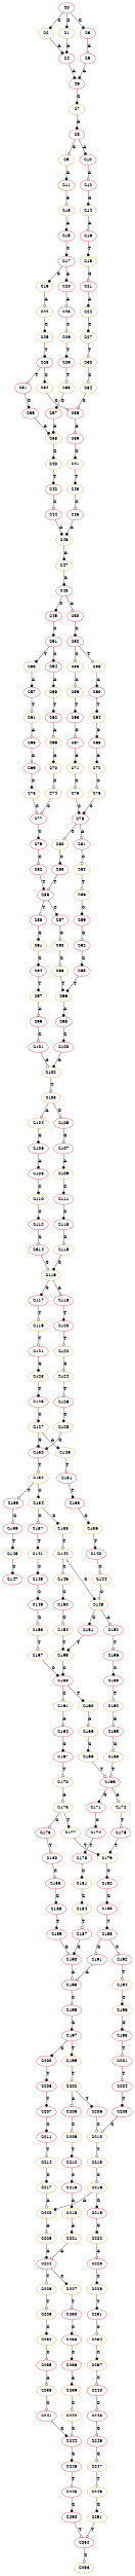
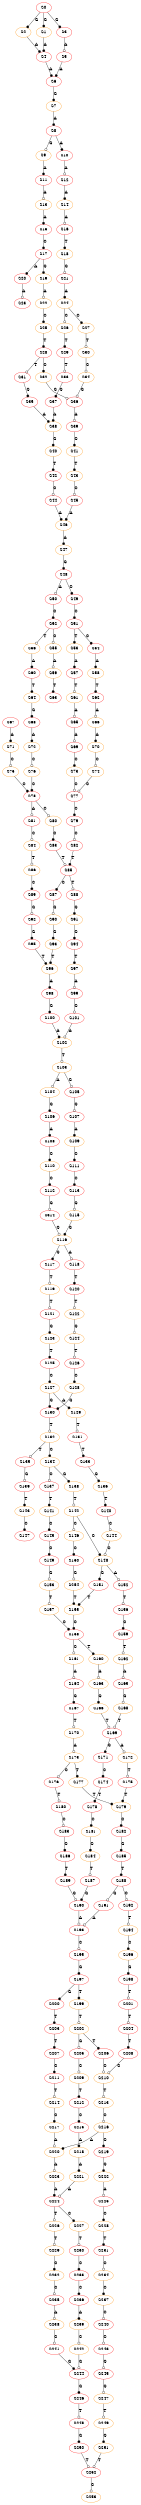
  strict digraph {
    node [color=red]
    edge [arrowhead=dot]
    S1 [color=darkorange]
    S0
    S2 [color=darkorange]
    S3
    S4
    S5
    S6
    S7 [color=darkorange]
    S8
    S9 [color=darkorange]
    S10
    S11
    S12
    S13 [color=darkorange]
    S14 [color=darkorange]
    S15
    S16
    S17
    S18 [color=darkorange]
    S19 [color=darkorange]
    S20
    S21
    S22 [color=darkorange]
    S23
    S24 [color=darkorange]
    S25 [color=darkorange]
    S26 [color=darkorange]
    S27 [color=darkorange]
    S28
    S29
    S30 [color=darkorange]
    S31
    S32 [color=darkorange]
-   S33 [color=darkorange]
+   S33
    S34 [color=darkorange]
    S35
    S36
    S37
    S38 [color=darkorange]
    S39
    S40 [color=darkorange]
    S41 [color=darkorange]
    S42
    S43 [color=darkorange]
    S44
    S45
    S46 [color=darkorange]
    S47 [color=darkorange]
    S48
    S49
    S50
    S51
    S52
    S53 [color=darkorange]
    S54
    S55 [color=darkorange]
    S56 [color=darkorange]
    S57
    S58 [color=darkorange]
    S59 [color=darkorange]
    S60
    S61 [color=darkorange]
    S62
    S63
    S64 [color=darkorange]
    S65
    S66 [color=darkorange]
    S67
    S68
    S69
    S70 [color=darkorange]
    S71 [color=darkorange]
    S72 [color=darkorange]
    S73 [color=darkorange]
    S74 [color=darkorange]
    S75 [color=darkorange]
    S76 [color=darkorange]
    S77
    S78
    S79
    S80 [color=darkorange]
    S81
    S82
    S83
    S84 [color=darkorange]
    S85
    S86 [color=darkorange]
    S87
    S88
    S89
    S90 [color=darkorange]
    S91 [color=darkorange]
    S92
    S93 [color=darkorange]
    S94
    S95
    S96 [color=darkorange]
    S97 [color=darkorange]
    S98
    S99
    S100
    S101
    S102 [color=darkorange]
    S103 [color=darkorange]
    S104 [color=darkorange]
    S105
    S106
    S107
    S108
    S109 [color=darkorange]
    S110 [color=darkorange]
    S111
    S112
    S113
    n115 [label=S314]
    S115 [color=darkorange]
    S116 [color=darkorange]
    S117
    S118
    S119 [color=darkorange]
    S120
    S121
    S122 [color=darkorange]
    S123 [color=darkorange]
    S124 [color=darkorange]
    S125
    S126
    S127 [color=darkorange]
    S128 [color=darkorange]
    S129 [color=darkorange]
    S130
    S131
    S132 [color=darkorange]
    S133
    S134 [color=darkorange]
    S135
    S136 [color=darkorange]
    S137
    S138 [color=darkorange]
    S139
    S140
    S141 [color=darkorange]
    S142 [color=darkorange]
    S143 [color=darkorange]
    S144 [color=darkorange]
    S145
    S146 [color=darkorange]
    S148 [color=darkorange]
    S147
    S149
    S150
    S151
    S152
    S153 [color=darkorange]
-   S154 [color=darkorange]
+   S154 [color=darkorange label=S254]
    S155 [color=darkorange]
    S156
    S157 [color=darkorange]
    S158
    S159
    S160 [color=darkorange]
    S161 [color=darkorange]
    S162 [color=darkorange]
    S163 [color=darkorange]
    S164
    S165
    S166 [color=darkorange]
    S167
    S168 [color=darkorange]
    S169
    S170 [color=darkorange]
    S171
    S172 [color=darkorange]
    S173 [color=darkorange]
    S174
    S175
    S176
    S177 [color=darkorange]
    S178
    S179 [color=darkorange]
    S180
    S181 [color=darkorange]
    S182
    S183
    S184 [color=darkorange]
    S185
    S186
    S187
    S188
    S189
    S190
    S191
    S192
    S193
    S194 [color=darkorange]
    S195
    S196 [color=darkorange]
    S197
    S198
    S199 [color=darkorange]
    S200
    S201
    S202 [color=darkorange]
    S203
    S204
    S205
    S206
    S207
    S208
    S209 [color=darkorange]
    S210 [color=darkorange]
    S211
    S212
    S213 [color=darkorange]
    S214 [color=darkorange]
    S215
    S216 [color=darkorange]
    S217 [color=darkorange]
    S218 [color=darkorange]
    S219
    S220 [color=darkorange]
    S221 [color=darkorange]
    S222 [color=darkorange]
    S223 [color=darkorange]
    S224
    S225
    S226 [color=darkorange]
    S227 [color=darkorange]
    S228 [color=darkorange]
    S229 [color=darkorange]
    S230
    S231
    S232 [color=darkorange]
    S233
    S234 [color=darkorange]
    S235
    S236
    S237 [color=darkorange]
    S238 [color=darkorange]
    S239 [color=darkorange]
    S240
    S241
    S242 [color=darkorange]
    S243
    S244
    S245
    S246
    S247 [color=darkorange]
    S248
    S249 [color=darkorange]
    S250
    S251 [color=darkorange]
    S252
    S253 [color=darkorange]
    S1 -> S4 [label=A]
    S0 -> S1 [label=G]
    S0 -> S2 [label=G]
    S0 -> S3 [label=G]
    S2 -> S4 [label=A]
    S3 -> S5 [arrowhead=odot label=A]
    S4 -> S6 [label=A]
    S5 -> S6 [label=A]
    S6 -> S7 [label=G]
    S7 -> S8 [label=A]
    S8 -> S9 [arrowhead=odot label=G]
    S8 -> S10 [label=A]
    S9 -> S11 [label=A]
    S10 -> S12 [arrowhead=odot label=A]
    S11 -> S13 [arrowhead=odot label=A]
    S12 -> S14 [label=A]
    S13 -> S15 [label=A]
    S14 -> S16 [arrowhead=odot label=A]
    S15 -> S17 [label=C]
    S16 -> S18 [label=T]
    S17 -> S19 [label=G]
    S17 -> S20 [label=A]
    S18 -> S21 [arrowhead=odot label=G]
    S19 -> S22 [arrowhead=odot label=A]
    S20 -> S23 [arrowhead=odot label=A]
    S21 -> S24 [label=A]
    S22 -> S25 [label=C]
-   S23 -> S26 [arrowhead=odot label=C]
+   S24 -> S26 [arrowhead=odot label=C]
    S24 -> S27 [label=C]
    S25 -> S28 [label=T]
    S26 -> S29 [label=T]
    S27 -> S30 [arrowhead=odot label=T]
    S28 -> S31 [arrowhead=odot label=T]
    S28 -> S32 [label=C]
    S29 -> S33 [arrowhead=odot label=T]
    S30 -> S34 [arrowhead=odot label=C]
    S31 -> S35 [label=G]
    S32 -> S36 [arrowhead=odot label=G]
    S33 -> S37 [label=G]
    S34 -> S36 [arrowhead=odot label=G]
    S35 -> S38 [label=A]
    S36 -> S39 [arrowhead=odot label=A]
    S37 -> S38 [label=A]
    S38 -> S40 [label=G]
    S39 -> S41 [label=G]
    S40 -> S42 [label=T]
    S41 -> S43 [label=T]
    S42 -> S44 [arrowhead=odot label=C]
    S43 -> S45 [arrowhead=odot label=C]
    S44 -> S46 [label=A]
    S45 -> S46 [label=A]
    S46 -> S47 [label=A]
    S47 -> S48 [label=G]
    S48 -> S49 [label=C]
    S48 -> S50 [arrowhead=odot label=A]
    S49 -> S51 [label=C]
    S50 -> S52 [label=C]
    S51 -> S53 [label=T]
    S51 -> S54 [label=C]
    S52 -> S55 [arrowhead=odot label=C]
    S52 -> S56 [arrowhead=odot label=T]
    S53 -> S57 [label=A]
    S54 -> S58 [label=A]
    S55 -> S59 [arrowhead=odot label=A]
    S56 -> S60 [label=A]
    S57 -> S61 [arrowhead=odot label=T]
    S58 -> S62 [label=T]
    S59 -> S63 [label=T]
    S60 -> S64 [label=T]
    S61 -> S65 [arrowhead=odot label=A]
    S62 -> S66 [arrowhead=odot label=A]
-   S63 -> S67 [arrowhead=odot label=G]
    S64 -> S68 [label=G]
    S65 -> S69 [arrowhead=odot label=A]
    S66 -> S70 [label=A]
    S67 -> S71 [label=A]
    S68 -> S72 [label=A]
    S69 -> S73 [label=C]
    S70 -> S74 [arrowhead=odot label=C]
    S71 -> S75 [arrowhead=odot label=C]
    S72 -> S76 [arrowhead=odot label=C]
    S73 -> S77 [arrowhead=odot label=C]
    S74 -> S77 [arrowhead=odot label=C]
    S75 -> S78 [label=C]
    S76 -> S78 [label=C]
    S77 -> S79 [label=C]
    S78 -> S80 [arrowhead=odot label=C]
    S78 -> S81 [arrowhead=odot label=A]
    S79 -> S82 [arrowhead=odot label=C]
    S80 -> S83 [label=C]
    S81 -> S84 [arrowhead=odot label=C]
    S82 -> S85 [label=T]
    S83 -> S85 [arrowhead=odot label=T]
    S84 -> S86 [arrowhead=odot label=T]
    S85 -> S87 [label=C]
    S85 -> S88 [arrowhead=odot label=T]
    S86 -> S89 [label=C]
    S87 -> S90 [arrowhead=odot label=G]
    S88 -> S91 [label=G]
    S89 -> S92 [arrowhead=odot label=G]
-   S90 -> S93 [arrowhead=odot label=G]
+   S90 -> S93 [label=G]
    S91 -> S94 [label=G]
    S92 -> S95 [label=G]
    S93 -> S96 [label=T]
    S94 -> S97 [label=T]
    S95 -> S96 [label=T]
    S96 -> S98 [label=A]
    S97 -> S99 [arrowhead=odot label=A]
    S98 -> S100 [label=G]
    S99 -> S101 [arrowhead=odot label=G]
    S100 -> S102 [label=A]
    S101 -> S102 [arrowhead=odot label=A]
    S102 -> S103 [arrowhead=odot label=T]
    S103 -> S104 [arrowhead=odot label=A]
    S103 -> S105 [arrowhead=odot label=G]
    S104 -> S106 [label=G]
    S105 -> S107 [arrowhead=odot label=G]
    S106 -> S108 [label=A]
    S107 -> S109 [label=A]
    S108 -> S110 [label=C]
    S109 -> S111 [label=C]
    S110 -> S112 [label=C]
    S111 -> S113 [label=C]
    S112 -> n115 [arrowhead=odot label=G]
    S113 -> S115 [arrowhead=odot label=G]
    n115 -> S116 [arrowhead=odot label=G]
    S115 -> S116 [label=G]
    S116 -> S117 [label=G]
    S116 -> S118 [arrowhead=odot label=A]
    S117 -> S119 [arrowhead=odot label=T]
    S118 -> S120 [label=T]
    S119 -> S121 [arrowhead=odot label=T]
    S120 -> S122 [arrowhead=odot label=T]
    S121 -> S123 [label=G]
    S122 -> S124 [arrowhead=odot label=G]
    S123 -> S125 [label=T]
    S124 -> S126 [arrowhead=odot label=T]
    S125 -> S127 [label=C]
    S126 -> S128 [label=C]
    S127 -> S129 [label=A]
    S127 -> S130 [label=G]
    S128 -> S130 [label=G]
    S129 -> S131 [arrowhead=odot label=T]
    S130 -> S132 [arrowhead=odot label=T]
    S131 -> S133 [label=T]
    S132 -> S134 [label=C]
    S132 -> S135 [arrowhead=odot label=T]
    S133 -> S136 [label=G]
    S134 -> S137 [arrowhead=odot label=C]
    S134 -> S138 [label=G]
    S135 -> S139 [arrowhead=odot label=G]
    S136 -> S140 [label=T]
    S137 -> S141 [label=T]
    S138 -> S142 [arrowhead=odot label=T]
    S139 -> S143 [label=T]
    S140 -> S144 [arrowhead=odot label=C]
    S141 -> S145 [label=C]
    S142 -> S146 [arrowhead=odot label=C]
    S142 -> S148 [label=C]
    S143 -> S147 [label=C]
    S144 -> S148 [arrowhead=odot label=C]
    S145 -> S149 [label=C]
    S146 -> S150 [label=C]
    S148 -> S151 [label=G]
    S148 -> S152 [arrowhead=odot label=A]
    S149 -> S153 [arrowhead=odot label=G]
    S150 -> S154 [arrowhead=odot label=G]
    S151 -> S155 [label=T]
    S152 -> S156 [arrowhead=odot label=T]
    S153 -> S157 [arrowhead=odot label=T]
    S154 -> S155 [label=T]
    S155 -> S158 [label=C]
    S156 -> S159 [label=C]
    S157 -> S158 [label=C]
    S158 -> S160 [label=T]
    S158 -> S161 [arrowhead=odot label=C]
    S159 -> S162 [arrowhead=odot label=T]
    S160 -> S163 [arrowhead=odot label=A]
    S161 -> S164 [arrowhead=odot label=A]
    S162 -> S165 [arrowhead=odot label=A]
    S163 -> S166 [label=G]
    S164 -> S167 [label=G]
    S165 -> S168 [arrowhead=odot label=G]
    S166 -> S169 [arrowhead=odot label=T]
    S167 -> S170 [arrowhead=odot label=T]
    S168 -> S169 [arrowhead=odot label=T]
    S169 -> S171 [label=G]
    S169 -> S172 [arrowhead=odot label=A]
    S170 -> S173 [arrowhead=odot label=A]
    S171 -> S174 [label=C]
    S172 -> S175 [arrowhead=odot label=T]
    S173 -> S176 [arrowhead=odot label=C]
    S173 -> S177 [label=T]
    S174 -> S178 [label=T]
    S175 -> S179 [label=T]
    S176 -> S180 [arrowhead=odot label=T]
    S177 -> S179 [label=T]
    S178 -> S181 [label=C]
    S179 -> S182 [label=C]
    S180 -> S183 [arrowhead=odot label=C]
    S181 -> S184 [label=G]
    S182 -> S185 [label=G]
    S183 -> S186 [label=G]
    S184 -> S187 [arrowhead=odot label=T]
    S185 -> S188 [label=T]
    S186 -> S189 [label=T]
    S187 -> S190 [label=G]
    S188 -> S191 [arrowhead=odot label=G]
    S188 -> S192 [arrowhead=odot label=C]
    S189 -> S190 [arrowhead=odot label=G]
    S190 -> S193 [arrowhead=odot label=A]
    S191 -> S193 [arrowhead=odot label=A]
    S192 -> S194 [arrowhead=odot label=T]
    S193 -> S195 [arrowhead=odot label=C]
    S194 -> S196 [label=C]
    S195 -> S197 [label=G]
    S196 -> S198 [label=G]
    S197 -> S199 [label=T]
    S197 -> S200 [label=G]
    S198 -> S201 [arrowhead=odot label=T]
    S199 -> S202 [arrowhead=odot label=T]
    S200 -> S203 [label=T]
    S201 -> S204 [arrowhead=odot label=T]
    S202 -> S205 [arrowhead=odot label=G]
    S202 -> S206 [label=T]
    S203 -> S207 [label=T]
    S204 -> S208 [label=T]
    S205 -> S209 [arrowhead=odot label=C]
    S206 -> S210 [arrowhead=odot label=C]
    S207 -> S211 [label=C]
    S208 -> S210 [arrowhead=odot label=C]
    S209 -> S212 [label=T]
    S210 -> S213 [arrowhead=odot label=T]
    S211 -> S214 [arrowhead=odot label=T]
    S212 -> S215 [label=C]
    S213 -> S216 [arrowhead=odot label=C]
    S214 -> S217 [label=C]
    S215 -> S218 [label=A]
    S216 -> S219 [label=G]
    S216 -> S220 [label=A]
    S217 -> S220 [arrowhead=odot label=A]
    S218 -> S221 [label=A]
    S219 -> S222 [label=G]
    S220 -> S223 [arrowhead=odot label=A]
    S221 -> S224 [arrowhead=odot label=A]
    S222 -> S225 [arrowhead=odot label=A]
    S223 -> S224 [label=A]
    S224 -> S226 [arrowhead=odot label=T]
    S224 -> S227 [label=C]
    S225 -> S228 [label=C]
    S226 -> S229 [arrowhead=odot label=T]
    S227 -> S230 [arrowhead=odot label=T]
    S228 -> S231 [label=T]
    S229 -> S232 [label=C]
    S230 -> S233 [label=C]
    S231 -> S234 [arrowhead=odot label=C]
    S232 -> S235 [arrowhead=odot label=C]
    S233 -> S236 [label=C]
    S234 -> S237 [label=C]
    S235 -> S238 [arrowhead=odot label=A]
    S236 -> S239 [label=A]
    S237 -> S240 [arrowhead=odot label=C]
    S238 -> S241 [arrowhead=odot label=C]
    S239 -> S242 [arrowhead=odot label=C]
    S240 -> S243 [arrowhead=odot label=C]
    S241 -> S244 [label=G]
    S242 -> S244 [arrowhead=odot label=G]
    S243 -> S245 [arrowhead=odot label=G]
    S244 -> S246 [label=G]
    S245 -> S247 [arrowhead=odot label=G]
    S246 -> S248 [arrowhead=odot label=T]
    S247 -> S249 [arrowhead=odot label=T]
    S248 -> S250 [label=G]
    S249 -> S251 [label=G]
    S250 -> S252 [arrowhead=odot label=T]
    S251 -> S252 [arrowhead=odot label=T]
    S252 -> S253 [arrowhead=odot label=C]
  }
